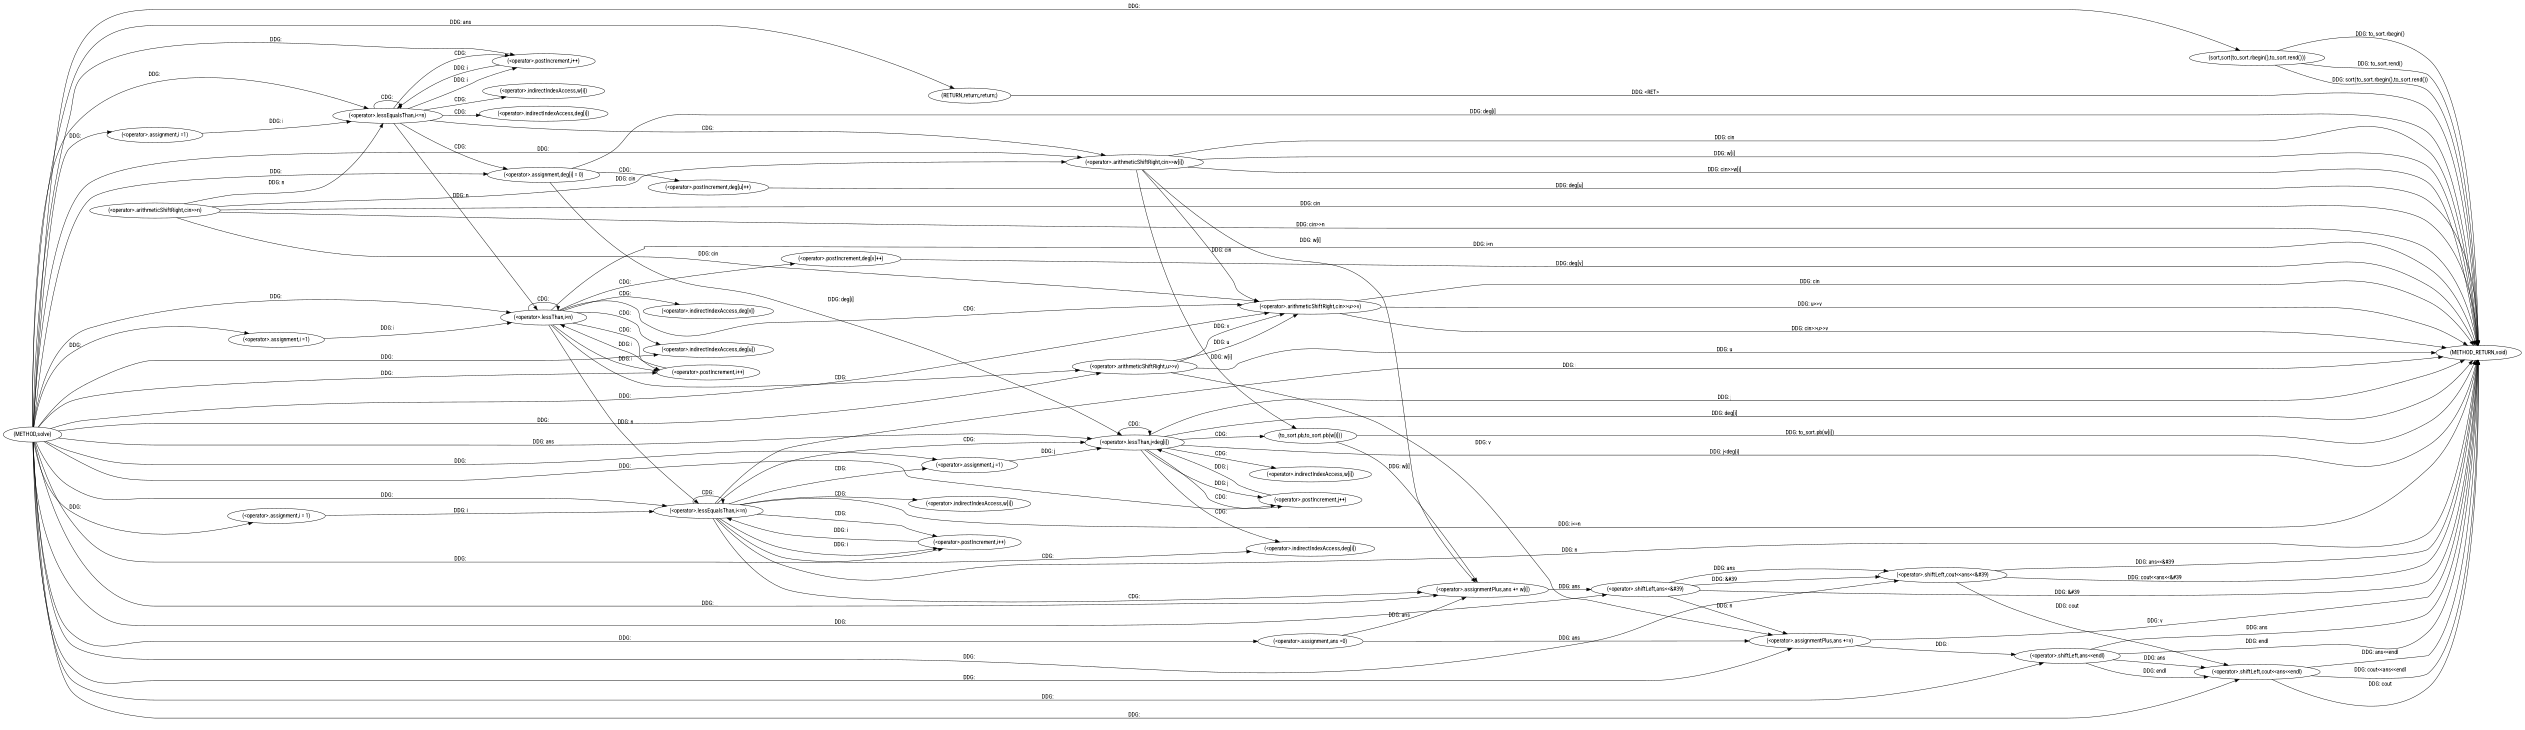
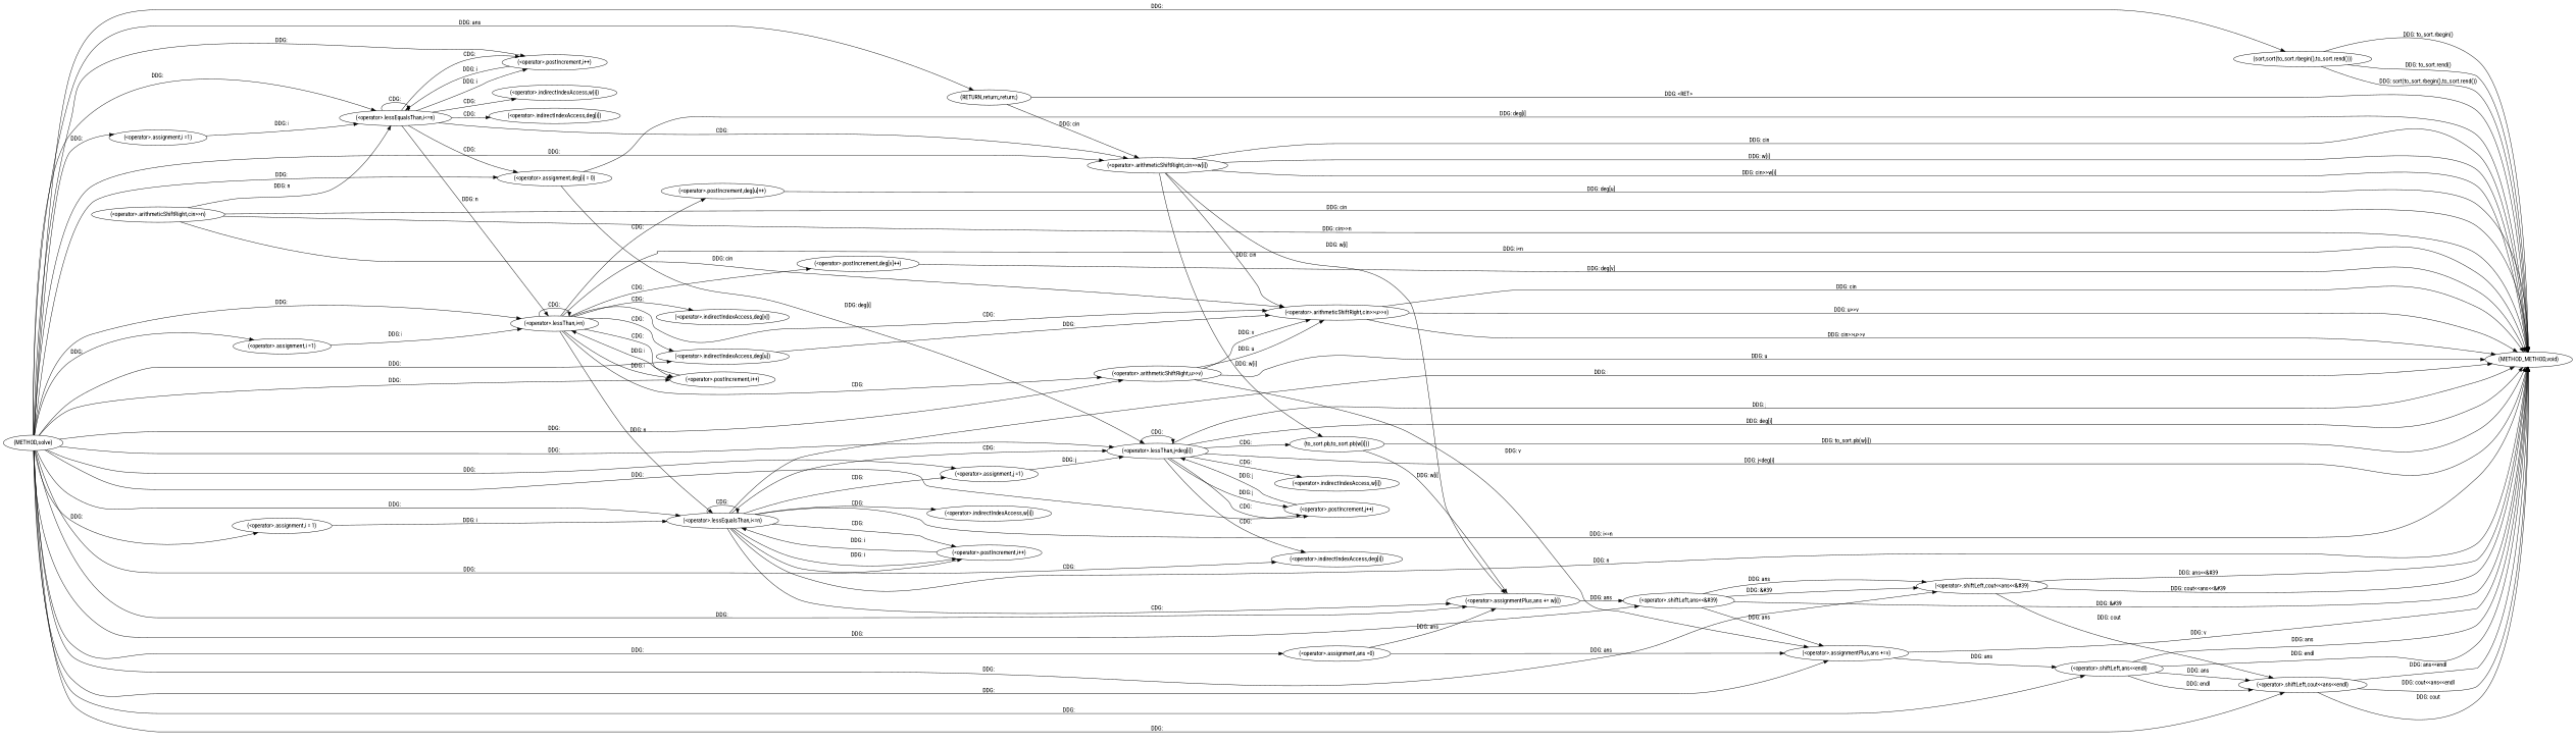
  digraph {
    fontname="Roboto Condensed"
    rankdir=LR
    node [fontname="Roboto Condensed"]
    edge [fontname="Roboto Condensed"]
    n1 [label="(METHOD,solve)"]
    n2 [label="(<operator>.assignment,ans =0)"]
    n3 [label="(sort,sort(to_sort.rbegin(),to_sort.rend()))"]
    n4 [label="(<operator>.shiftLeft,cout<<ans<<endl)"]
    n5 [label="(RETURN,return;,return;)"]
    n6 [label="(<operator>.assignment,i =1)"]
    n7 [label="(<operator>.lessEqualsThan,i<=n)"]
    n8 [label="(<operator>.postIncrement,i++)"]
    n9 [label="(<operator>.assignment,i =1)"]
    n10 [label="(<operator>.lessThan,i<n)"]
    n11 [label="(<operator>.postIncrement,i++)"]
    n12 [label="(<operator>.assignment,i = 1)"]
    n13 [label="(<operator>.lessEqualsThan,i<=n)"]
    n14 [label="(<operator>.postIncrement,i++)"]
    n15 [label="(<operator>.shiftLeft,cout<<ans<<&#39)"]
    n16 [label="(<operator>.assignmentPlus,ans +=v)"]
    n17 [label="(<operator>.arithmeticShiftRight,cin>>w[i])"]
    n18 [label="(<operator>.assignment,deg[i] = 0)"]
    n19 [label="(<operator>.arithmeticShiftRight,cin>>u>>v)"]
    n20 [label="(<operator>.assignmentPlus,ans += w[i])"]
    n21 [label="(<operator>.shiftLeft,ans<<endl)"]
    n22 [label="(<operator>.assignment,j =1)"]
    n23 [label="(<operator>.lessThan,j<deg[i])"]
    n24 [label="(<operator>.postIncrement,j++)"]
    n25 [label="(<operator>.shiftLeft,ans<<&#39)"]
    n26 [label="(<operator>.arithmeticShiftRight,u>>v)"]
    n27 [label="(<operator>.indirectIndexAccess,deg[u])"]
    n28 [label="(<operator>.arithmeticShiftRight,cin>>n)"]
-   n29 [label="(METHOD_RETURN,void)"]
+   n29 [label="(METHOD_METHOD,void)"]
    n30 [label="(<operator>.indirectIndexAccess,w[i])"]
    n31 [label="(<operator>.indirectIndexAccess,deg[i])"]
    n32 [label="(<operator>.postIncrement,deg[u]++)"]
    n33 [label="(<operator>.postIncrement,deg[v]++)"]
    n34 [label="(<operator>.indirectIndexAccess,deg[v])"]
    n35 [label="(<operator>.indirectIndexAccess,w[i])"]
    n36 [label="(<operator>.indirectIndexAccess,deg[i])"]
    n37 [label="(to_sort.pb,to_sort.pb(w[i]))"]
    n38 [label="(<operator>.indirectIndexAccess,w[i])"]
    n1 -> n2 [label="DDG: "]
    n1 -> n3 [label="DDG: "]
    n1 -> n4 [label="DDG: "]
    n1 -> n5 [label="DDG: ans"]
    n1 -> n6 [label="DDG: "]
    n1 -> n7 [label="DDG: "]
    n1 -> n8 [label="DDG: "]
    n1 -> n9 [label="DDG: "]
    n1 -> n10 [label="DDG: "]
    n1 -> n11 [label="DDG: "]
    n1 -> n12 [label="DDG: "]
    n1 -> n13 [label="DDG: "]
    n1 -> n14 [label="DDG: "]
    n1 -> n15 [label="DDG: "]
    n1 -> n16 [label="DDG: "]
    n1 -> n17 [label="DDG: "]
    n1 -> n18 [label="DDG: "]
-   n1 -> n19 [label="DDG: "]
+   n27 -> n19 [label="DDG: "]
    n1 -> n20 [label="DDG: "]
    n1 -> n21 [label="DDG: "]
    n1 -> n22 [label="DDG: "]
-   n1 -> n23 [label="DDG: ans"]
+   n1 -> n23 [label="DDG: "]
    n1 -> n24 [label="DDG: "]
    n1 -> n25 [label="DDG: "]
    n1 -> n26 [label="DDG: "]
    n1 -> n27 [label="DDG: "]
    n2 -> n16 [label="DDG: ans"]
    n2 -> n20 [label="DDG: ans"]
    n3 -> n29 [label="DDG: to_sort.rbegin()"]
    n3 -> n29 [label="DDG: to_sort.rend()"]
    n3 -> n29 [label="DDG: sort(to_sort.rbegin(),to_sort.rend())"]
    n4 -> n29 [label="DDG: cout"]
    n4 -> n29 [label="DDG: ans<<endl"]
    n4 -> n29 [label="DDG: cout<<ans<<endl"]
    n5 -> n29 [label="DDG: <RET>"]
    n6 -> n7 [label="DDG: i"]
    n7 -> n7 [label="CDG: "]
    n7 -> n8 [label="DDG: i"]
    n7 -> n8 [label="CDG: "]
    n7 -> n10 [label="DDG: n"]
    n7 -> n17 [label="CDG: "]
    n7 -> n18 [label="CDG: "]
    n7 -> n30 [label="CDG: "]
    n7 -> n31 [label="CDG: "]
    n8 -> n7 [label="DDG: i"]
    n9 -> n10 [label="DDG: i"]
    n10 -> n10 [label="CDG: "]
    n10 -> n11 [label="DDG: i"]
    n10 -> n11 [label="CDG: "]
    n10 -> n13 [label="DDG: n"]
    n10 -> n19 [label="CDG: "]
    n10 -> n26 [label="CDG: "]
    n10 -> n27 [label="CDG: "]
    n10 -> n29 [label="DDG: i<n"]
-   n18 -> n32 [label="CDG: "]
+   n10 -> n32 [label="CDG: "]
    n10 -> n33 [label="CDG: "]
    n10 -> n34 [label="CDG: "]
    n11 -> n10 [label="DDG: i"]
    n12 -> n13 [label="DDG: i"]
    n13 -> n13 [label="CDG: "]
    n13 -> n14 [label="DDG: i"]
    n13 -> n14 [label="CDG: "]
    n13 -> n20 [label="CDG: "]
    n13 -> n22 [label="CDG: "]
    n13 -> n23 [label="CDG: "]
    n13 -> n29 [label="DDG: i"]
    n13 -> n29 [label="DDG: n"]
    n13 -> n29 [label="DDG: i<=n"]
    n13 -> n35 [label="CDG: "]
    n13 -> n36 [label="CDG: "]
    n14 -> n13 [label="DDG: i"]
    n15 -> n4 [label="DDG: cout"]
    n15 -> n29 [label="DDG: ans<<&#39"]
    n15 -> n29 [label="DDG: cout<<ans<<&#39"]
-   n16 -> n21 [label="DDG: i"]
+   n16 -> n21 [label="DDG: ans"]
    n16 -> n29 [label="DDG: v"]
    n17 -> n19 [label="DDG: cin"]
    n17 -> n20 [label="DDG: w[i]"]
    n17 -> n29 [label="DDG: cin"]
    n17 -> n29 [label="DDG: w[i]"]
    n17 -> n29 [label="DDG: cin>>w[i]"]
    n17 -> n37 [label="DDG: w[i]"]
    n18 -> n23 [label="DDG: deg[i]"]
    n18 -> n29 [label="DDG: deg[i]"]
    n19 -> n29 [label="DDG: cin"]
    n19 -> n29 [label="DDG: u>>v"]
    n19 -> n29 [label="DDG: cin>>u>>v"]
    n20 -> n25 [label="DDG: ans"]
    n21 -> n4 [label="DDG: endl"]
    n21 -> n4 [label="DDG: ans"]
    n21 -> n29 [label="DDG: ans"]
    n21 -> n29 [label="DDG: endl"]
    n22 -> n23 [label="DDG: j"]
    n23 -> n23 [label="CDG: "]
    n23 -> n24 [label="DDG: j"]
    n23 -> n24 [label="CDG: "]
    n23 -> n29 [label="DDG: j"]
    n23 -> n29 [label="DDG: deg[i]"]
    n23 -> n29 [label="DDG: j<deg[i]"]
    n23 -> n36 [label="CDG: "]
    n23 -> n37 [label="CDG: "]
    n23 -> n38 [label="CDG: "]
    n24 -> n23 [label="DDG: j"]
    n25 -> n15 [label="DDG: &#39"]
    n25 -> n15 [label="DDG: ans"]
-   n25 -> n16 [label="DDG: n"]
+   n25 -> n16 [label="DDG: ans"]
    n25 -> n29 [label="DDG: &#39"]
    n26 -> n16 [label="DDG: v"]
    n26 -> n19 [label="DDG: v"]
    n26 -> n19 [label="DDG: u"]
    n26 -> n29 [label="DDG: u"]
    n28 -> n7 [label="DDG: n"]
-   n28 -> n17 [label="DDG: cin"]
+   n5 -> n17 [label="DDG: cin"]
    n28 -> n19 [label="DDG: cin"]
    n28 -> n29 [label="DDG: cin"]
    n28 -> n29 [label="DDG: cin>>n"]
    n32 -> n29 [label="DDG: deg[u]"]
    n33 -> n29 [label="DDG: deg[v]"]
    n37 -> n20 [label="DDG: w[i]"]
    n37 -> n29 [label="DDG: to_sort.pb(w[i])"]
  }
